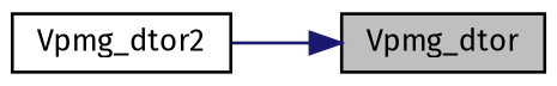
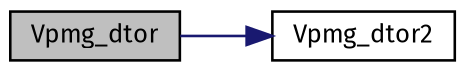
  digraph {
    rankdir=LR
    fontname="Fira Sans"
    node [color=black fontname="Fira Sans" fontsize=10 shape=record style=filled]
    n1 [fillcolor=grey75 fontcolor=black height=0.2 label=Vpmg_dtor width=0.4]
    n2 [fillcolor=white height=0.2 label=Vpmg_dtor2 width=0.4]
-   n2 -> n1 [color=midnightblue fontname="Fira Sans" fontsize=10 labelfontname=FreeSans labelfontsize=10 style=solid]
+   n1 -> n2 [color=midnightblue fontname="Fira Sans" fontsize=10 labelfontname=FreeSans labelfontsize=10 style=solid]
  }
